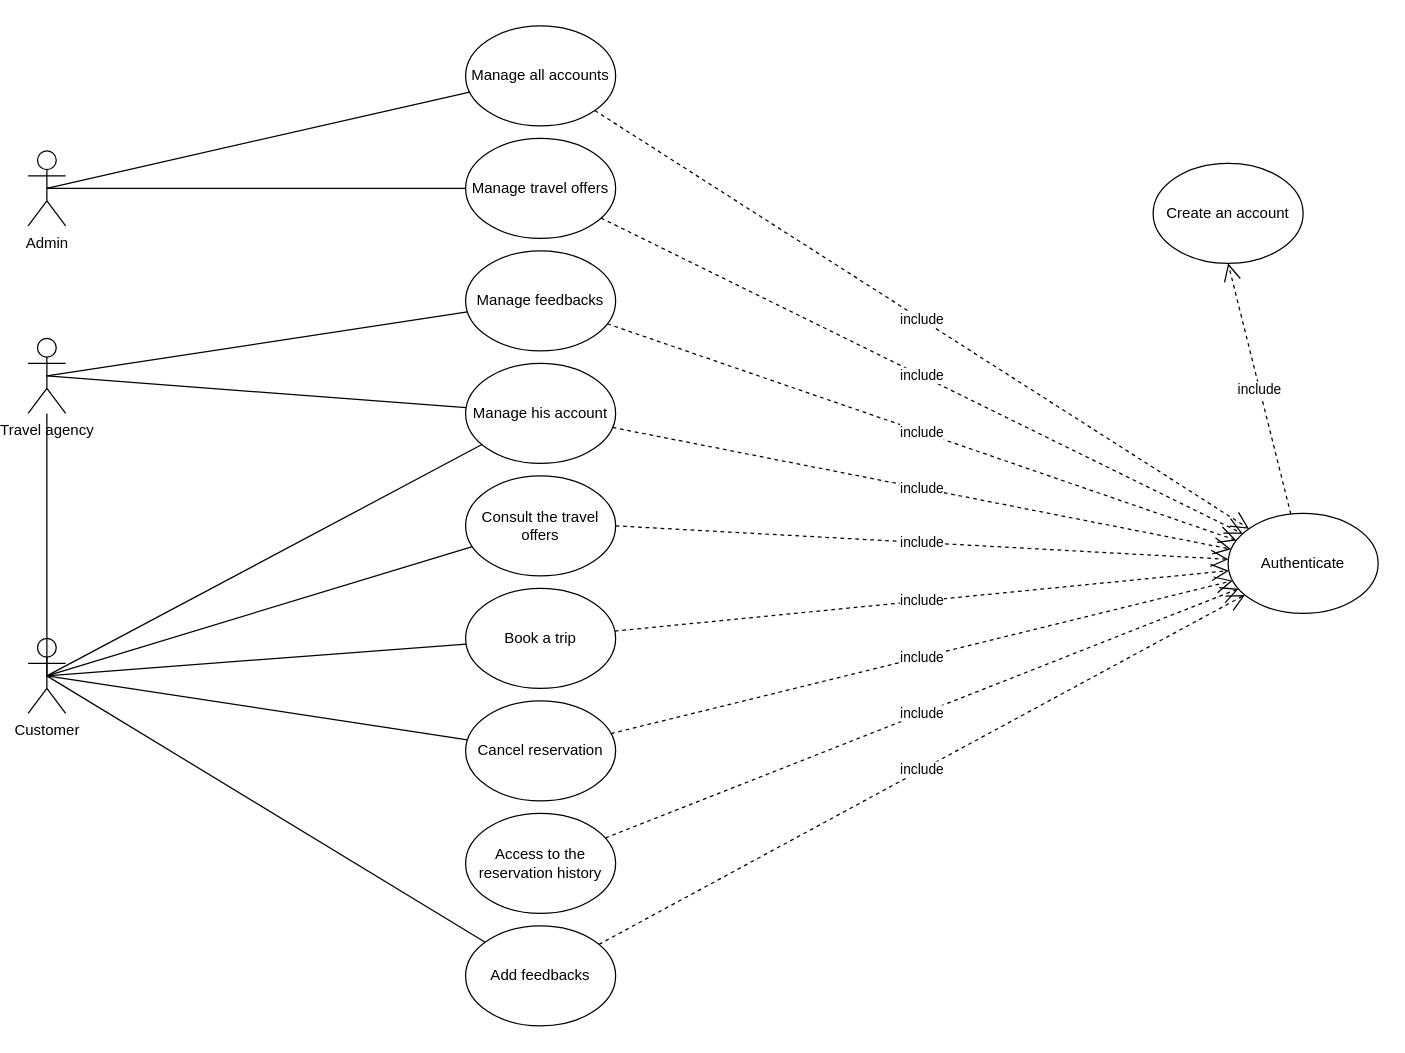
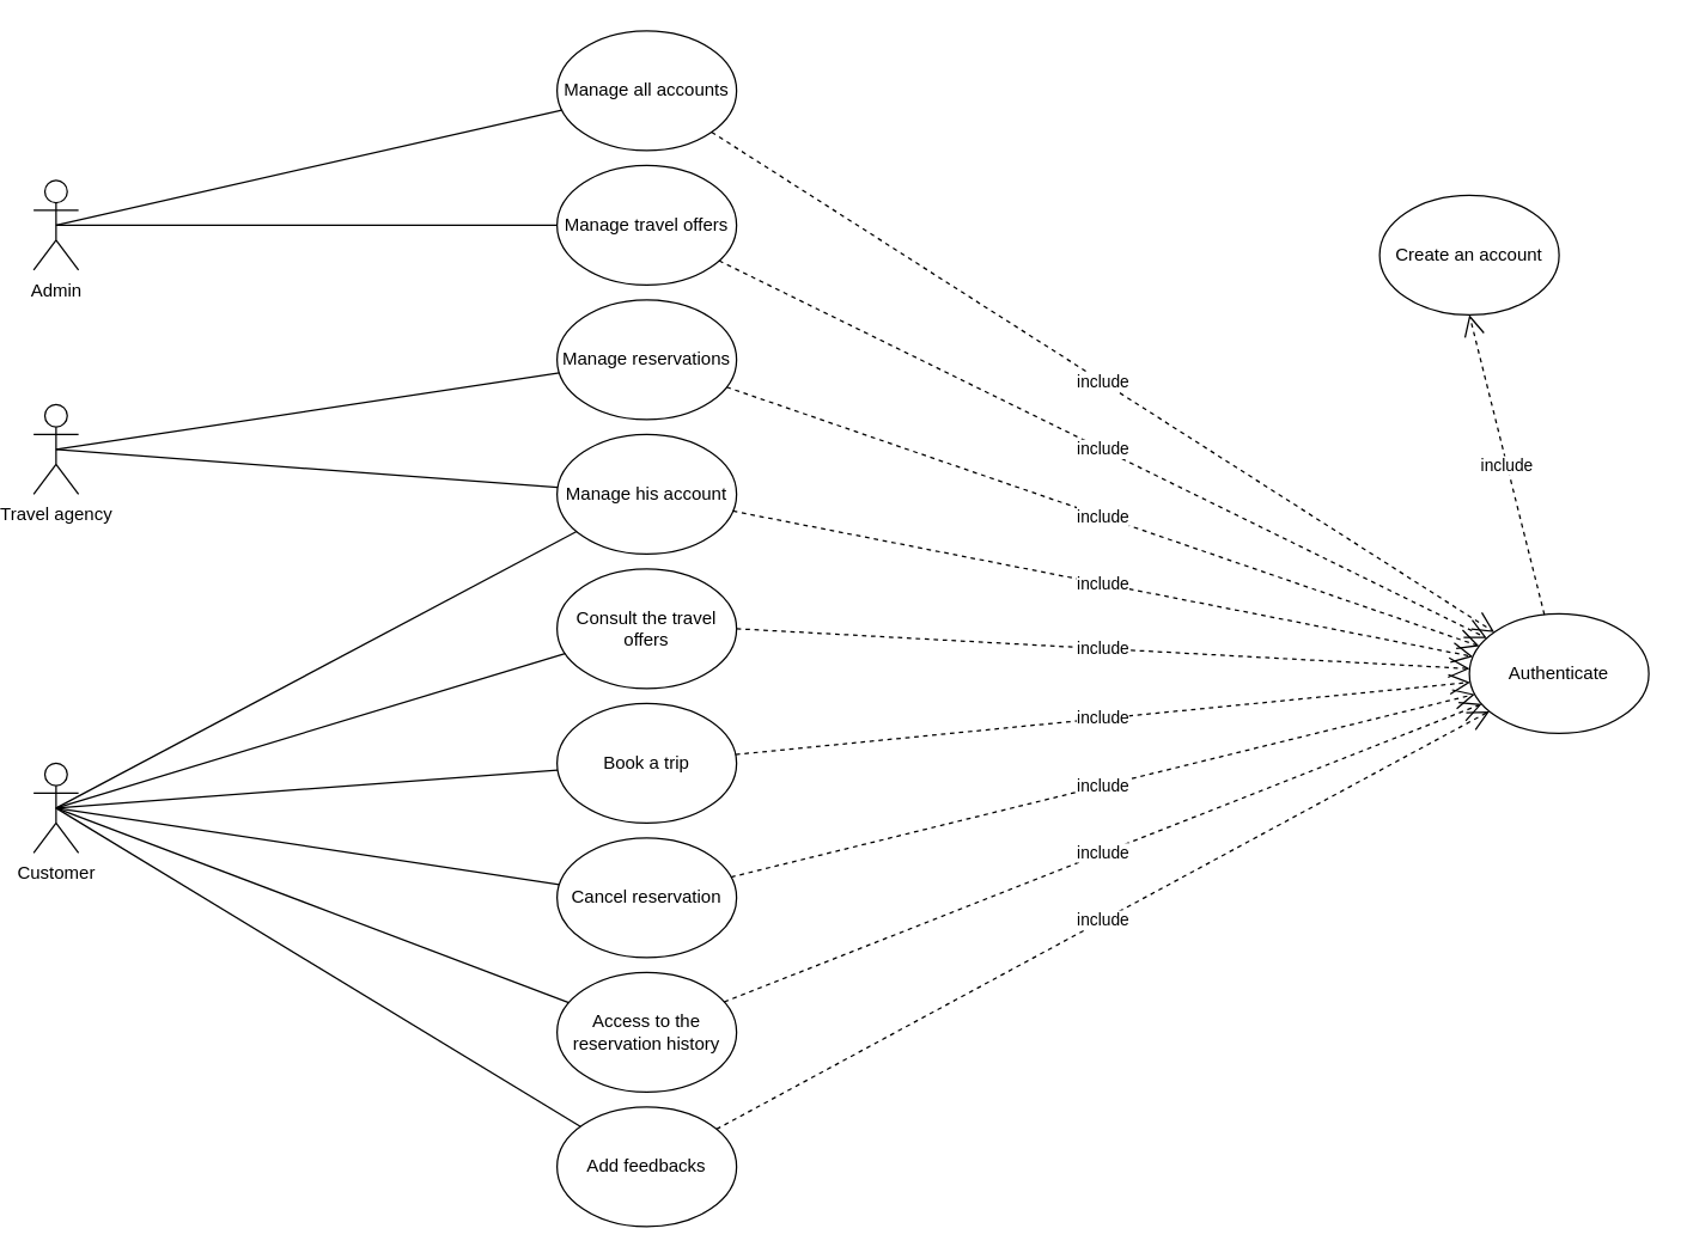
  <mxCell id="0" />
  <mxCell id="1" parent="0" />
  <mxCell id="2" value="Admin" style="shape=umlActor;verticalLabelPosition=bottom;verticalAlign=top;html=1;outlineConnect=0;" parent="1" vertex="1"><mxGeometry x="20" y="120" width="30" height="60" as="geometry" /></mxCell>
  <mxCell id="3" value="Travel agency" style="shape=umlActor;verticalLabelPosition=bottom;verticalAlign=top;html=1;outlineConnect=0;" parent="1" vertex="1"><mxGeometry x="20" y="270" width="30" height="60" as="geometry" /></mxCell>
  <mxCell id="4" value="Customer" style="shape=umlActor;verticalLabelPosition=bottom;verticalAlign=top;html=1;outlineConnect=0;" parent="1" vertex="1"><mxGeometry x="20" y="510" width="30" height="60" as="geometry" /></mxCell>
  <mxCell id="5" value="Authenticate" style="ellipse;whiteSpace=wrap;html=1;" parent="1" vertex="1"><mxGeometry x="980" y="410" width="120" height="80" as="geometry" /></mxCell>
  <mxCell id="6" value="Manage travel offers" style="ellipse;whiteSpace=wrap;html=1;" parent="1" vertex="1"><mxGeometry x="370" y="110" width="120" height="80" as="geometry" /></mxCell>
  <mxCell id="7" value="Manage his account" style="ellipse;whiteSpace=wrap;html=1;" parent="1" vertex="1"><mxGeometry x="370" y="290" width="120" height="80" as="geometry" /></mxCell>
- <mxCell id="8" value="Manage feedbacks" style="ellipse;whiteSpace=wrap;html=1;" parent="1" vertex="1"><mxGeometry x="370" y="200" width="120" height="80" as="geometry" /></mxCell>
+ <mxCell id="8" value="Manage reservations" style="ellipse;whiteSpace=wrap;html=1;" parent="1" vertex="1"><mxGeometry x="370" y="200" width="120" height="80" as="geometry" /></mxCell>
  <mxCell id="9" value="Manage all accounts" style="ellipse;whiteSpace=wrap;html=1;" parent="1" vertex="1"><mxGeometry x="370" y="20" width="120" height="80" as="geometry" /></mxCell>
  <mxCell id="10" value="Consult the travel offers" style="ellipse;whiteSpace=wrap;html=1;" parent="1" vertex="1"><mxGeometry x="370" y="380" width="120" height="80" as="geometry" /></mxCell>
  <mxCell id="11" value="Book a trip" style="ellipse;whiteSpace=wrap;html=1;" parent="1" vertex="1"><mxGeometry x="370" y="470" width="120" height="80" as="geometry" /></mxCell>
  <mxCell id="12" value="Add feedbacks" style="ellipse;whiteSpace=wrap;html=1;" parent="1" vertex="1"><mxGeometry x="370" y="740" width="120" height="80" as="geometry" /></mxCell>
  <mxCell id="13" value="Access to the reservation history" style="ellipse;whiteSpace=wrap;html=1;" parent="1" vertex="1"><mxGeometry x="370" y="650" width="120" height="80" as="geometry" /></mxCell>
  <mxCell id="14" value="Cancel reservation" style="ellipse;whiteSpace=wrap;html=1;" parent="1" vertex="1"><mxGeometry x="370" y="560" width="120" height="80" as="geometry" /></mxCell>
  <mxCell id="15" value="include" style="endArrow=open;endSize=12;dashed=1;html=1;rounded=0;" parent="1" source="13" target="5" edge="1"><mxGeometry width="160" relative="1" as="geometry"><mxPoint x="540" y="809.55" as="sourcePoint" /><mxPoint x="700" y="809.55" as="targetPoint" /></mxGeometry></mxCell>
  <mxCell id="16" value="include" style="endArrow=open;endSize=12;dashed=1;html=1;rounded=0;" parent="1" source="12" target="5" edge="1"><mxGeometry width="160" relative="1" as="geometry"><mxPoint x="540" y="919.55" as="sourcePoint" /><mxPoint x="700" y="919.55" as="targetPoint" /></mxGeometry></mxCell>
  <mxCell id="17" value="include" style="endArrow=open;endSize=12;dashed=1;html=1;rounded=0;" parent="1" source="14" target="5" edge="1"><mxGeometry width="160" relative="1" as="geometry"><mxPoint x="540" y="699.55" as="sourcePoint" /><mxPoint x="700" y="699.55" as="targetPoint" /></mxGeometry></mxCell>
  <mxCell id="18" value="include" style="endArrow=open;endSize=12;dashed=1;html=1;rounded=0;" parent="1" source="11" target="5" edge="1"><mxGeometry width="160" relative="1" as="geometry"><mxPoint x="540" y="589.55" as="sourcePoint" /><mxPoint x="700" y="589.55" as="targetPoint" /></mxGeometry></mxCell>
  <mxCell id="19" value="include" style="endArrow=open;endSize=12;dashed=1;html=1;rounded=0;" parent="1" source="7" target="5" edge="1"><mxGeometry width="160" relative="1" as="geometry"><mxPoint x="540" y="369.09" as="sourcePoint" /><mxPoint x="700" y="369.09" as="targetPoint" /></mxGeometry></mxCell>
  <mxCell id="20" value="include" style="endArrow=open;endSize=12;dashed=1;html=1;rounded=0;" parent="1" source="8" target="5" edge="1"><mxGeometry width="160" relative="1" as="geometry"><mxPoint x="540" y="39.55" as="sourcePoint" /><mxPoint x="700" y="39.55" as="targetPoint" /></mxGeometry></mxCell>
  <mxCell id="21" value="include" style="endArrow=open;endSize=12;dashed=1;html=1;rounded=0;" parent="1" source="6" target="5" edge="1"><mxGeometry width="160" relative="1" as="geometry"><mxPoint x="540" y="-70.45" as="sourcePoint" /><mxPoint x="700" y="-70.45" as="targetPoint" /></mxGeometry></mxCell>
  <mxCell id="22" value="include" style="endArrow=open;endSize=12;dashed=1;html=1;rounded=0;" parent="1" source="9" target="5" edge="1"><mxGeometry width="160" relative="1" as="geometry"><mxPoint x="540" y="-180.45" as="sourcePoint" /><mxPoint x="840" y="330" as="targetPoint" /></mxGeometry></mxCell>
  <mxCell id="23" value="" style="endArrow=none;html=1;rounded=0;exitX=0.5;exitY=0.5;exitDx=0;exitDy=0;exitPerimeter=0;" parent="1" source="2" target="9" edge="1"><mxGeometry width="50" height="50" relative="1" as="geometry"><mxPoint x="140" y="10" as="sourcePoint" /><mxPoint x="190" y="-40" as="targetPoint" /></mxGeometry></mxCell>
  <mxCell id="24" value="" style="endArrow=none;html=1;rounded=0;exitX=0.5;exitY=0.5;exitDx=0;exitDy=0;exitPerimeter=0;" parent="1" source="2" target="6" edge="1"><mxGeometry width="50" height="50" relative="1" as="geometry"><mxPoint x="150" y="90" as="sourcePoint" /><mxPoint x="200" y="40" as="targetPoint" /></mxGeometry></mxCell>
  <mxCell id="25" value="" style="endArrow=none;html=1;rounded=0;exitX=0.5;exitY=0.5;exitDx=0;exitDy=0;exitPerimeter=0;" parent="1" source="3" target="8" edge="1"><mxGeometry width="50" height="50" relative="1" as="geometry"><mxPoint x="130" y="120" as="sourcePoint" /><mxPoint x="180" y="70" as="targetPoint" /></mxGeometry></mxCell>
  <mxCell id="26" value="" style="endArrow=none;html=1;rounded=0;exitX=0.5;exitY=0.5;exitDx=0;exitDy=0;exitPerimeter=0;" parent="1" source="4" target="7" edge="1"><mxGeometry width="50" height="50" relative="1" as="geometry"><mxPoint x="150" y="500" as="sourcePoint" /><mxPoint x="200" y="450" as="targetPoint" /></mxGeometry></mxCell>
  <mxCell id="27" value="" style="endArrow=none;html=1;rounded=0;exitX=0.5;exitY=0.5;exitDx=0;exitDy=0;exitPerimeter=0;" parent="1" source="3" target="7" edge="1"><mxGeometry width="50" height="50" relative="1" as="geometry"><mxPoint x="220" y="670" as="sourcePoint" /><mxPoint x="270" y="620" as="targetPoint" /></mxGeometry></mxCell>
  <mxCell id="28" value="" style="endArrow=none;html=1;rounded=0;exitX=0.5;exitY=0.5;exitDx=0;exitDy=0;exitPerimeter=0;" parent="1" source="4" target="10" edge="1"><mxGeometry width="50" height="50" relative="1" as="geometry"><mxPoint x="310" y="540" as="sourcePoint" /><mxPoint x="360" y="490" as="targetPoint" /></mxGeometry></mxCell>
  <mxCell id="29" value="" style="endArrow=none;html=1;rounded=0;exitX=0.5;exitY=0.5;exitDx=0;exitDy=0;exitPerimeter=0;" parent="1" source="4" target="11" edge="1"><mxGeometry width="50" height="50" relative="1" as="geometry"><mxPoint x="190" y="700" as="sourcePoint" /><mxPoint x="240" y="650" as="targetPoint" /></mxGeometry></mxCell>
  <mxCell id="30" value="" style="endArrow=none;html=1;rounded=0;exitX=0.5;exitY=0.5;exitDx=0;exitDy=0;exitPerimeter=0;" parent="1" source="4" target="14" edge="1"><mxGeometry width="50" height="50" relative="1" as="geometry"><mxPoint x="250" y="860" as="sourcePoint" /><mxPoint x="300" y="810" as="targetPoint" /></mxGeometry></mxCell>
- <mxCell id="31" value="" style="endArrow=none;html=1;rounded=0;exitX=0.5;exitY=0.5;exitDx=0;exitDy=0;exitPerimeter=0;" parent="1" source="4" target="3" edge="1"><mxGeometry width="50" height="50" relative="1" as="geometry"><mxPoint x="160" y="850" as="sourcePoint" /><mxPoint x="210" y="800" as="targetPoint" /></mxGeometry></mxCell>
+ <mxCell id="31" value="" style="endArrow=none;html=1;rounded=0;exitX=0.5;exitY=0.5;exitDx=0;exitDy=0;exitPerimeter=0;" parent="1" source="4" target="13" edge="1"><mxGeometry width="50" height="50" relative="1" as="geometry"><mxPoint x="160" y="850" as="sourcePoint" /><mxPoint x="210" y="800" as="targetPoint" /></mxGeometry></mxCell>
  <mxCell id="32" value="" style="endArrow=none;html=1;rounded=0;exitX=0.5;exitY=0.5;exitDx=0;exitDy=0;exitPerimeter=0;" parent="1" source="4" target="12" edge="1"><mxGeometry width="50" height="50" relative="1" as="geometry"><mxPoint x="290" y="920" as="sourcePoint" /><mxPoint x="340" y="870" as="targetPoint" /></mxGeometry></mxCell>
  <mxCell id="33" value="Create an account" style="ellipse;whiteSpace=wrap;html=1;" parent="1" vertex="1"><mxGeometry x="920" y="130" width="120" height="80" as="geometry" /></mxCell>
  <mxCell id="34" value="include" style="endArrow=open;endSize=12;dashed=1;html=1;rounded=0;entryX=0.5;entryY=1;entryDx=0;entryDy=0;" parent="1" source="5" target="33" edge="1"><mxGeometry width="160" relative="1" as="geometry"><mxPoint x="433.839" y="257.655" as="sourcePoint" /><mxPoint x="996.175" y="442.326" as="targetPoint" /></mxGeometry></mxCell>
  <mxCell id="35" value="include" style="endArrow=open;endSize=12;dashed=1;html=1;rounded=0;exitX=1;exitY=0.5;exitDx=0;exitDy=0;" parent="1" source="10" target="5" edge="1"><mxGeometry width="160" relative="1" as="geometry"><mxPoint x="493.839" y="582.345" as="sourcePoint" /><mxPoint x="1056.175" y="397.674" as="targetPoint" /></mxGeometry></mxCell>
